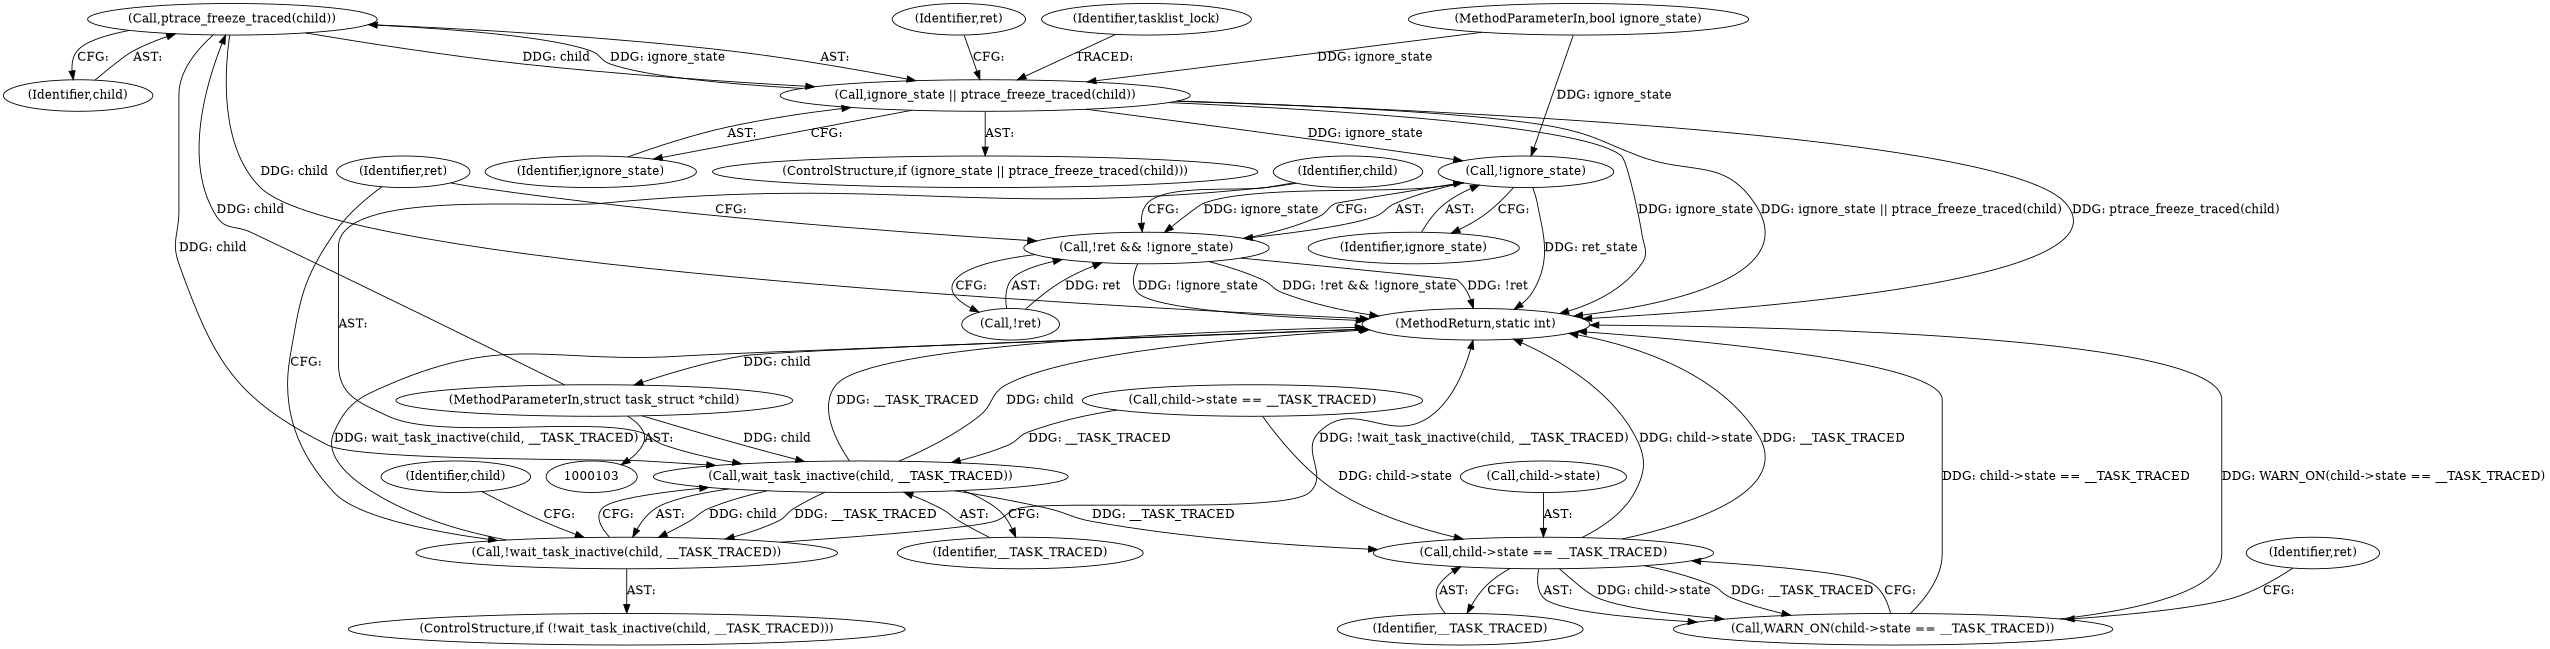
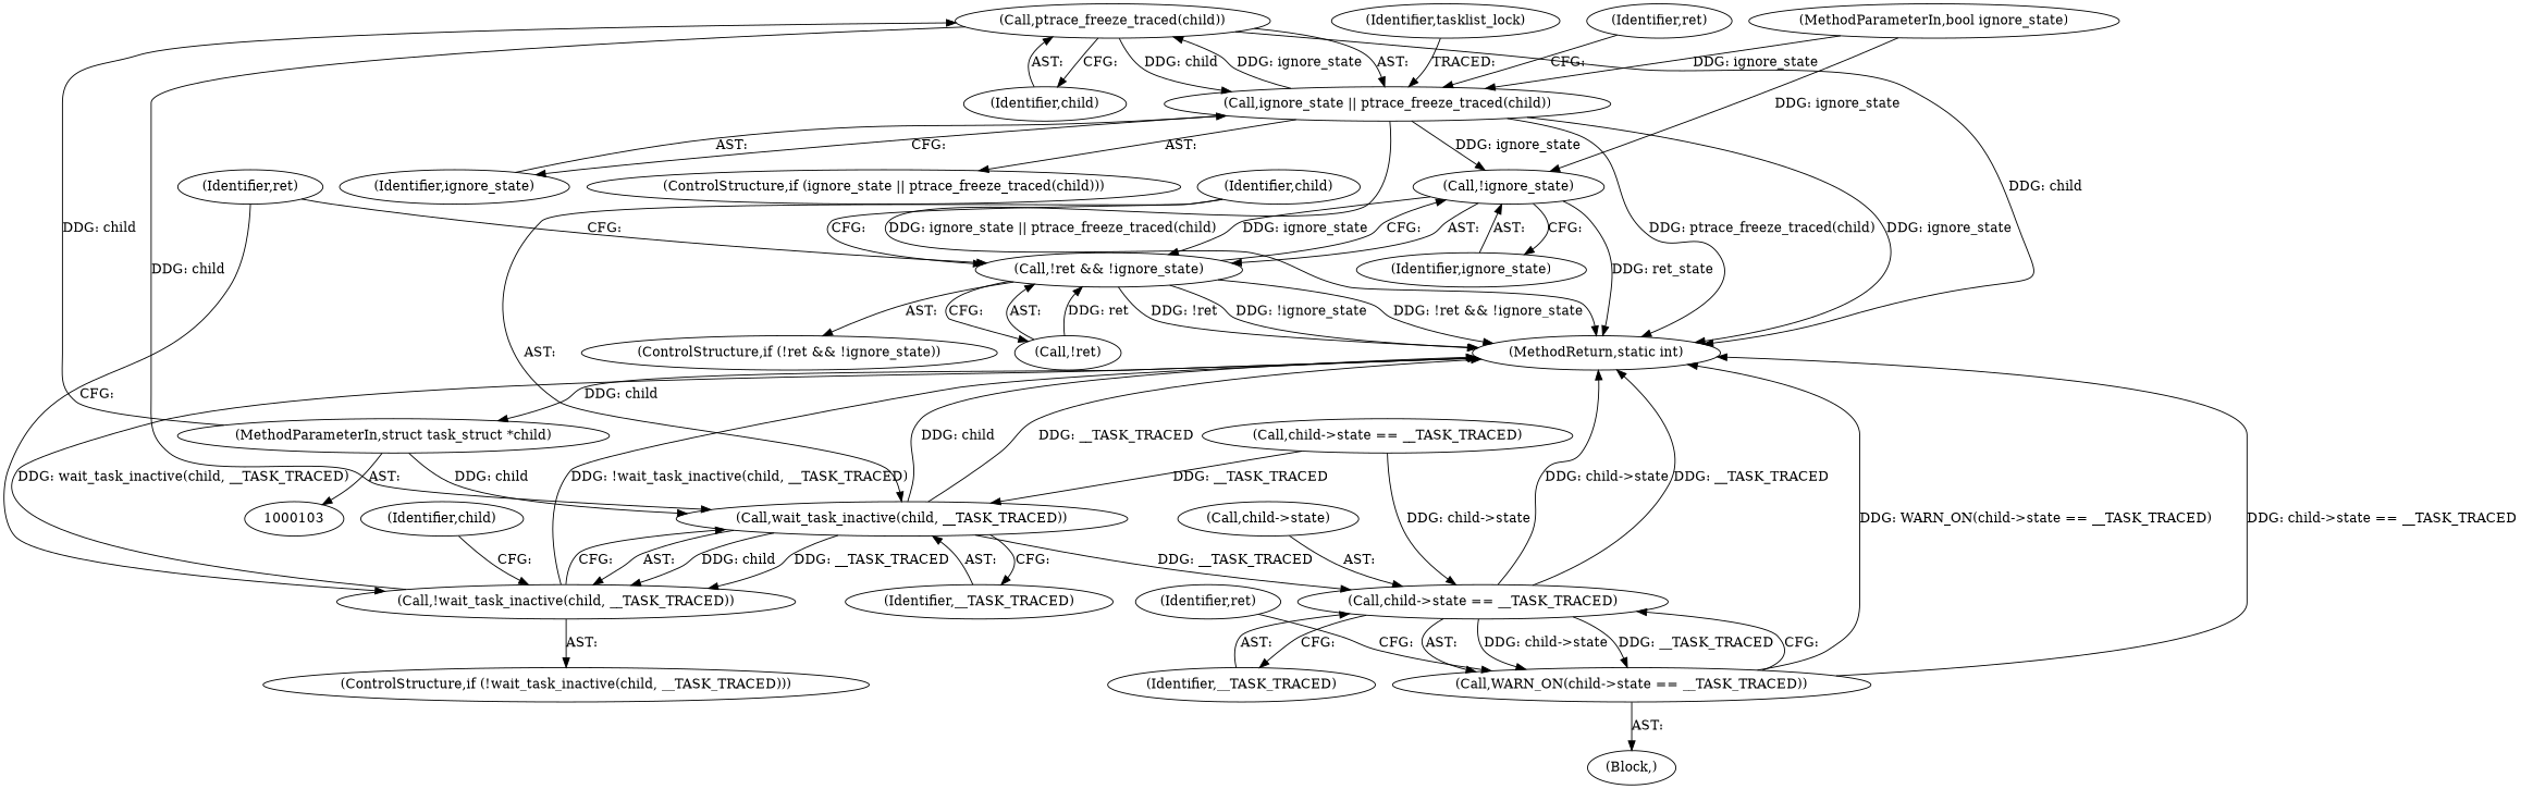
  digraph {
    n1 [label="(Call,ptrace_freeze_traced(child))"]
    n2 [label="(Call,ignore_state || ptrace_freeze_traced(child))"]
    n3 [label="(Call,wait_task_inactive(child, __TASK_TRACED))"]
    n4 [label="(Identifier,child)"]
    n5 [label="(MethodReturn,static int)"]
    n6 [label="(Call,!ignore_state)"]
    n7 [label="(Identifier,ignore_state)"]
    n8 [label="(ControlStructure,if (ignore_state || ptrace_freeze_traced(child)))"]
    n9 [label="(Call,!wait_task_inactive(child, __TASK_TRACED))"]
    n10 [label="(Call,child->state == __TASK_TRACED)"]
    n11 [label="(Identifier,__TASK_TRACED)"]
    n12 [label="(MethodParameterIn,struct task_struct *child)"]
    1000103
    n14 [label="(Call,!ret && !ignore_state)"]
    n15 [label="(Identifier,ignore_state)"]
+   n16 [label="(ControlStructure,if (!ret && !ignore_state))"]
    n17 [label="(Call,!ret)"]
    n18 [label="(ControlStructure,if (!wait_task_inactive(child, __TASK_TRACED)))"]
    n19 [label="(Call,WARN_ON(child->state == __TASK_TRACED))"]
    n20 [label="(Identifier,__TASK_TRACED)"]
+   n21 [label="(Block,)"]
    n22 [label="(Identifier,ret)"]
    n23 [label="(Identifier,tasklist_lock)"]
    n24 [label="(Identifier,ret)"]
    n25 [label="(Identifier,child)"]
    n26 [label="(Identifier,child)"]
    n27 [label="(Call,child->state == __TASK_TRACED)"]
    n28 [label="(Identifier,ret)"]
    n29 [label="(MethodParameterIn,bool ignore_state)"]
    n30 [label="(Call,child->state)"]
    n1 -> n2 [label="AST: "]
    n1 -> n2 [label="DDG: child"]
    n1 -> n3 [label="DDG: child"]
    n1 -> n4 [label="CFG: "]
    n1 -> n5 [label="DDG: child"]
    n2 -> n1 [label="DDG: ignore_state"]
    n2 -> n5 [label="DDG: ignore_state"]
    n2 -> n5 [label="DDG: ignore_state || ptrace_freeze_traced(child)"]
    n2 -> n5 [label="DDG: ptrace_freeze_traced(child)"]
    n2 -> n6 [label="DDG: ignore_state"]
    n2 -> n7 [label="CFG: "]
    n2 -> n8 [label="AST: "]
    n3 -> n5 [label="DDG: __TASK_TRACED"]
    n3 -> n5 [label="DDG: child"]
    n3 -> n9 [label="AST: "]
    n3 -> n9 [label="DDG: child"]
    n3 -> n9 [label="DDG: __TASK_TRACED"]
    n3 -> n10 [label="DDG: __TASK_TRACED"]
    n3 -> n11 [label="CFG: "]
    n4 -> n1 [label="AST: "]
    n5 -> n12 [label="DDG: child"]
    n6 -> n5 [label="DDG: ret_state"]
    n6 -> n14 [label="AST: "]
    n6 -> n14 [label="DDG: ignore_state"]
    n6 -> n15 [label="CFG: "]
    n7 -> n2 [label="AST: "]
    n9 -> n3 [label="CFG: "]
    n9 -> n5 [label="DDG: !wait_task_inactive(child, __TASK_TRACED)"]
    n9 -> n5 [label="DDG: wait_task_inactive(child, __TASK_TRACED)"]
    n9 -> n18 [label="AST: "]
    n10 -> n5 [label="DDG: child->state"]
    n10 -> n5 [label="DDG: __TASK_TRACED"]
    n10 -> n19 [label="AST: "]
    n10 -> n19 [label="DDG: child->state"]
    n10 -> n19 [label="DDG: __TASK_TRACED"]
    n10 -> n20 [label="CFG: "]
    n11 -> n3 [label="AST: "]
    n12 -> n1 [label="DDG: child"]
    n12 -> n3 [label="DDG: child"]
    n12 -> 1000103 [label="AST: "]
    n14 -> n5 [label="DDG: !ret && !ignore_state"]
    n14 -> n5 [label="DDG: !ret"]
    n14 -> n5 [label="DDG: !ignore_state"]
    n14 -> n6 [label="CFG: "]
+   n14 -> n16 [label="AST: "]
    n14 -> n17 [label="CFG: "]
    n15 -> n6 [label="AST: "]
    n17 -> n14 [label="AST: "]
    n17 -> n14 [label="DDG: ret"]
    n19 -> n5 [label="DDG: child->state == __TASK_TRACED"]
    n19 -> n5 [label="DDG: WARN_ON(child->state == __TASK_TRACED)"]
    n19 -> n10 [label="CFG: "]
+   n19 -> n21 [label="AST: "]
    n20 -> n10 [label="AST: "]
    n22 -> n9 [label="CFG: "]
    n22 -> n14 [label="CFG: "]
    n23 -> n2 [label="TRACED: "]
    n24 -> n2 [label="CFG: "]
    n25 -> n3 [label="AST: "]
    n25 -> n14 [label="CFG: "]
    n26 -> n9 [label="CFG: "]
    n27 -> n3 [label="DDG: __TASK_TRACED"]
    n27 -> n10 [label="DDG: child->state"]
    n28 -> n19 [label="CFG: "]
    n29 -> n2 [label="DDG: ignore_state"]
    n29 -> n6 [label="DDG: ignore_state"]
    n30 -> n10 [label="AST: "]
  }
